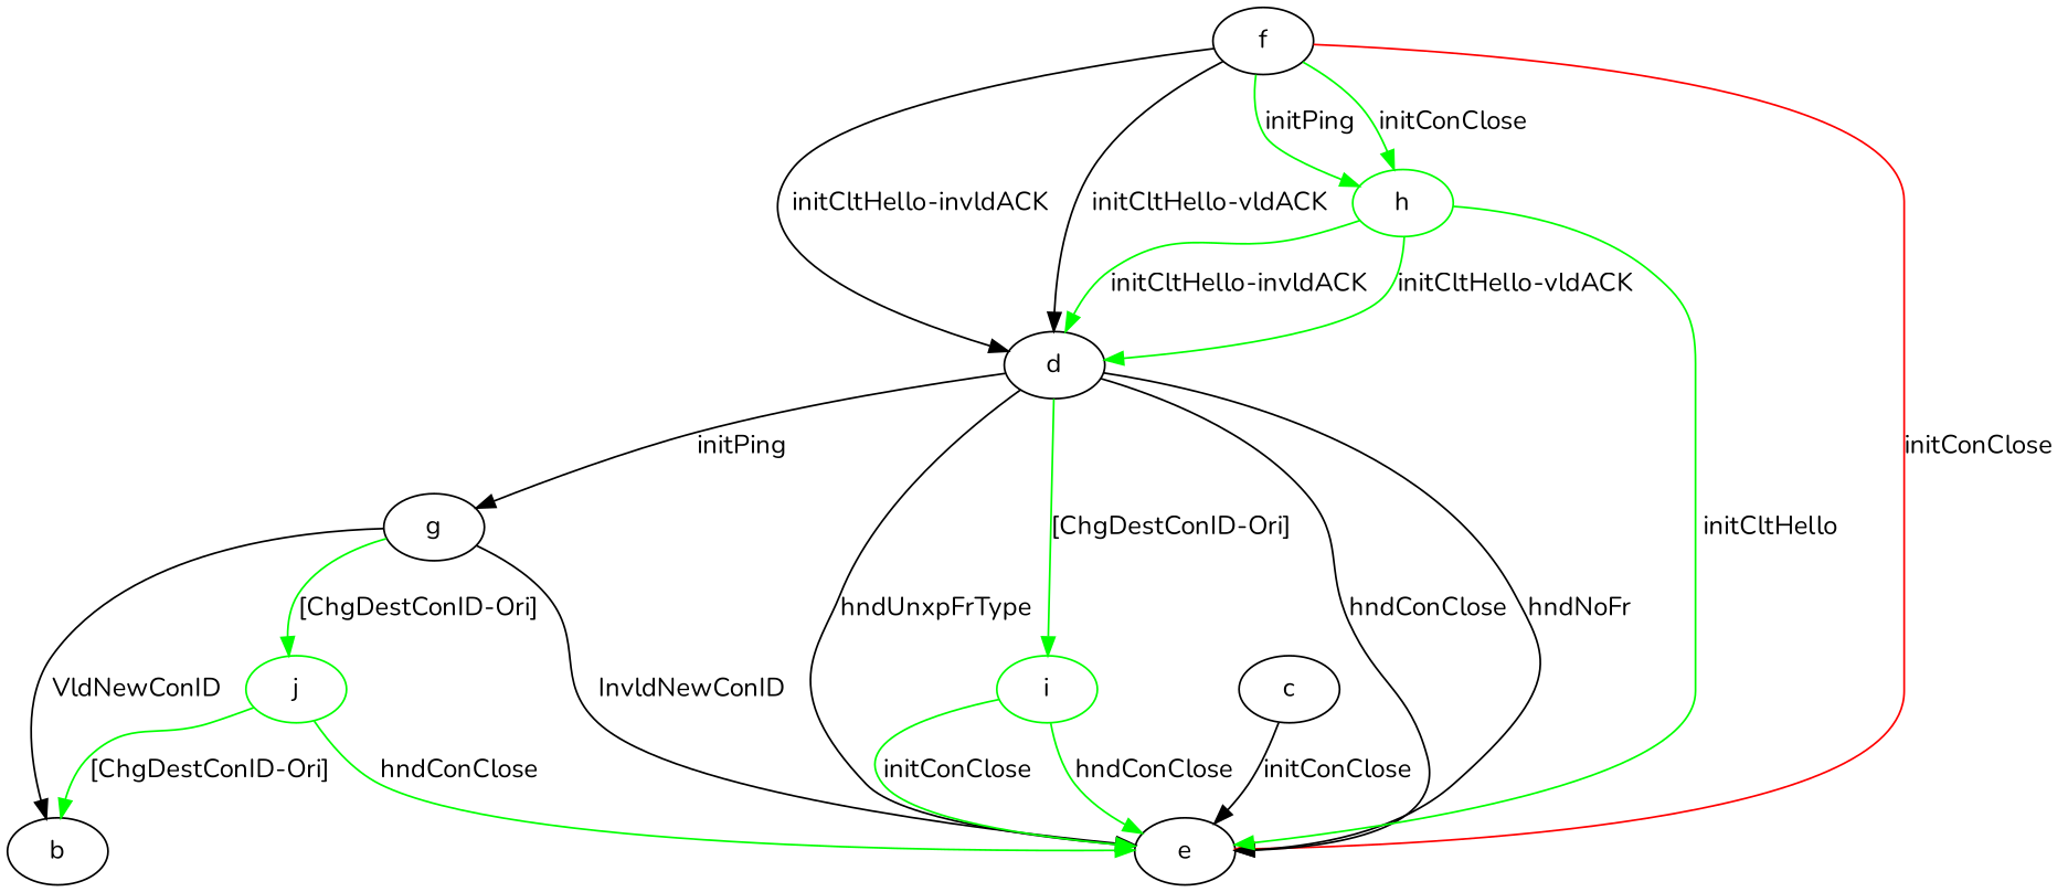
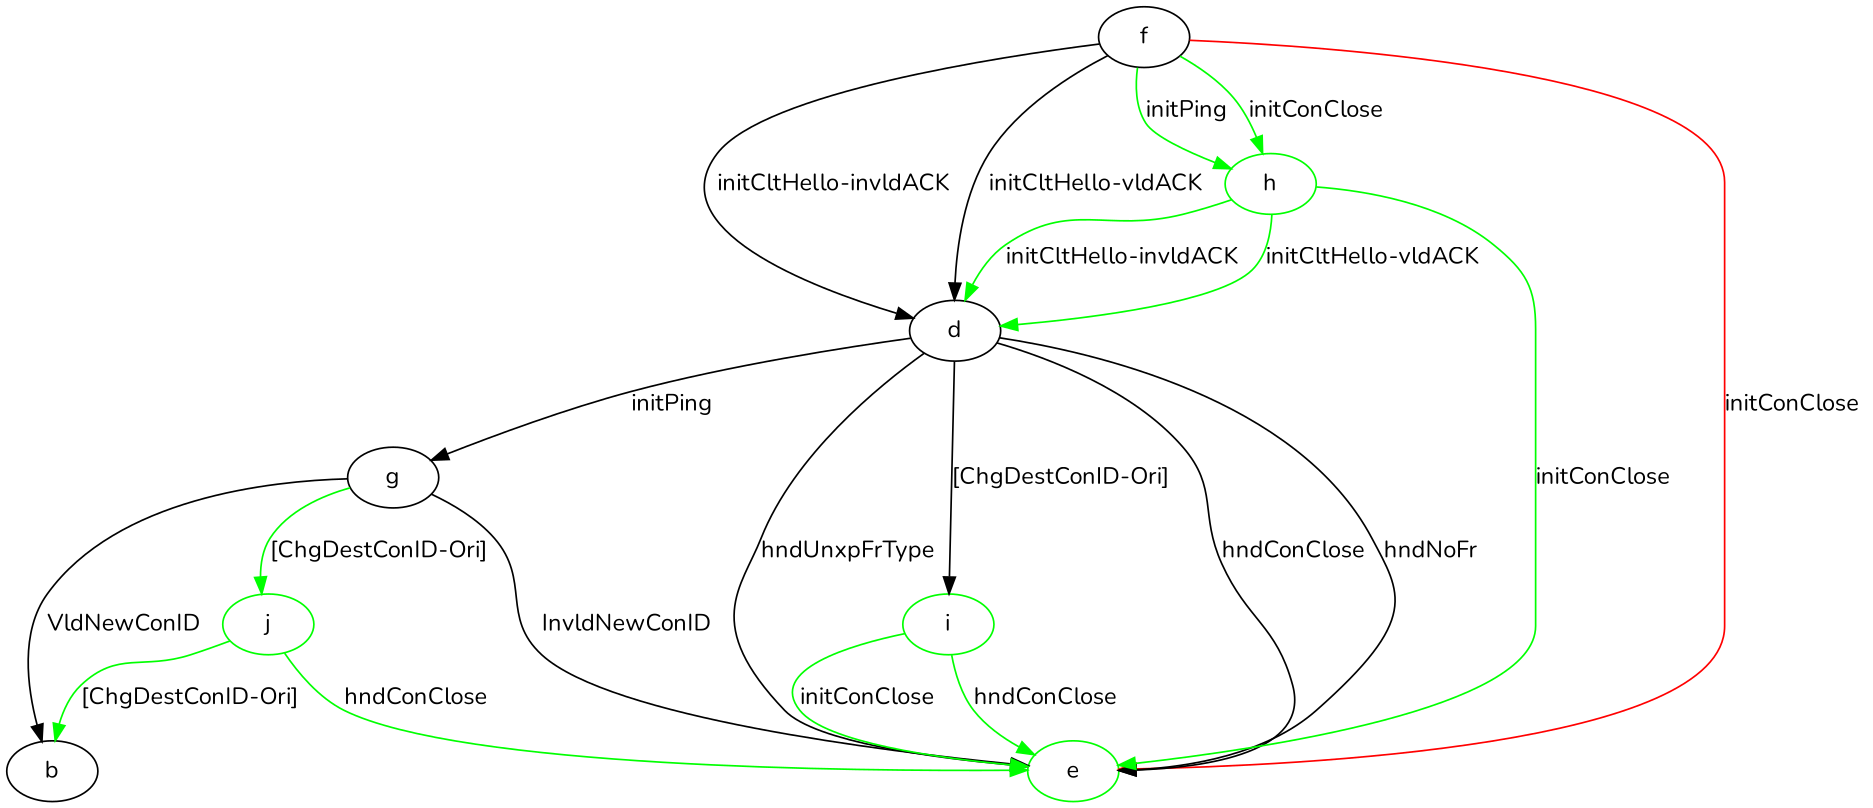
  digraph {
    fontname=Nunito
    node [fontname=Nunito]
    edge [color=green fontname=Nunito]
    f
-   e
+   e [color=green]
    d
    h [color=green]
-   c
    g
    i [color=green]
    j [color=green]
    b
    f -> e [color=red label="initConClose "]
    f -> d [label="initCltHello-vldACK " color=""]
    f -> d [label="initCltHello-invldACK " color=""]
    f -> h [label="initPing "]
    f -> h [label="initConClose "]
    d -> e [label="hndConClose " color=""]
    d -> e [label="hndNoFr " color=""]
    d -> e [label="hndUnxpFrType " color=""]
    d -> g [label="initPing " color=""]
-   d -> i [label="[ChgDestConID-Ori] "]
-   h -> e [label="initCltHello "]
+   d -> i [color=black label="[ChgDestConID-Ori] "]
+   h -> e [label="initConClose "]
    h -> d [label="initCltHello-vldACK "]
    h -> d [label="initCltHello-invldACK "]
-   c -> e [label="initConClose " color=""]
    g -> e [label="InvldNewConID " color=""]
    g -> j [label="[ChgDestConID-Ori] "]
    g -> b [label="VldNewConID " color=""]
    i -> e [label="initConClose "]
    i -> e [label="hndConClose "]
    j -> e [label="hndConClose "]
    j -> b [label="[ChgDestConID-Ori] "]
  }
